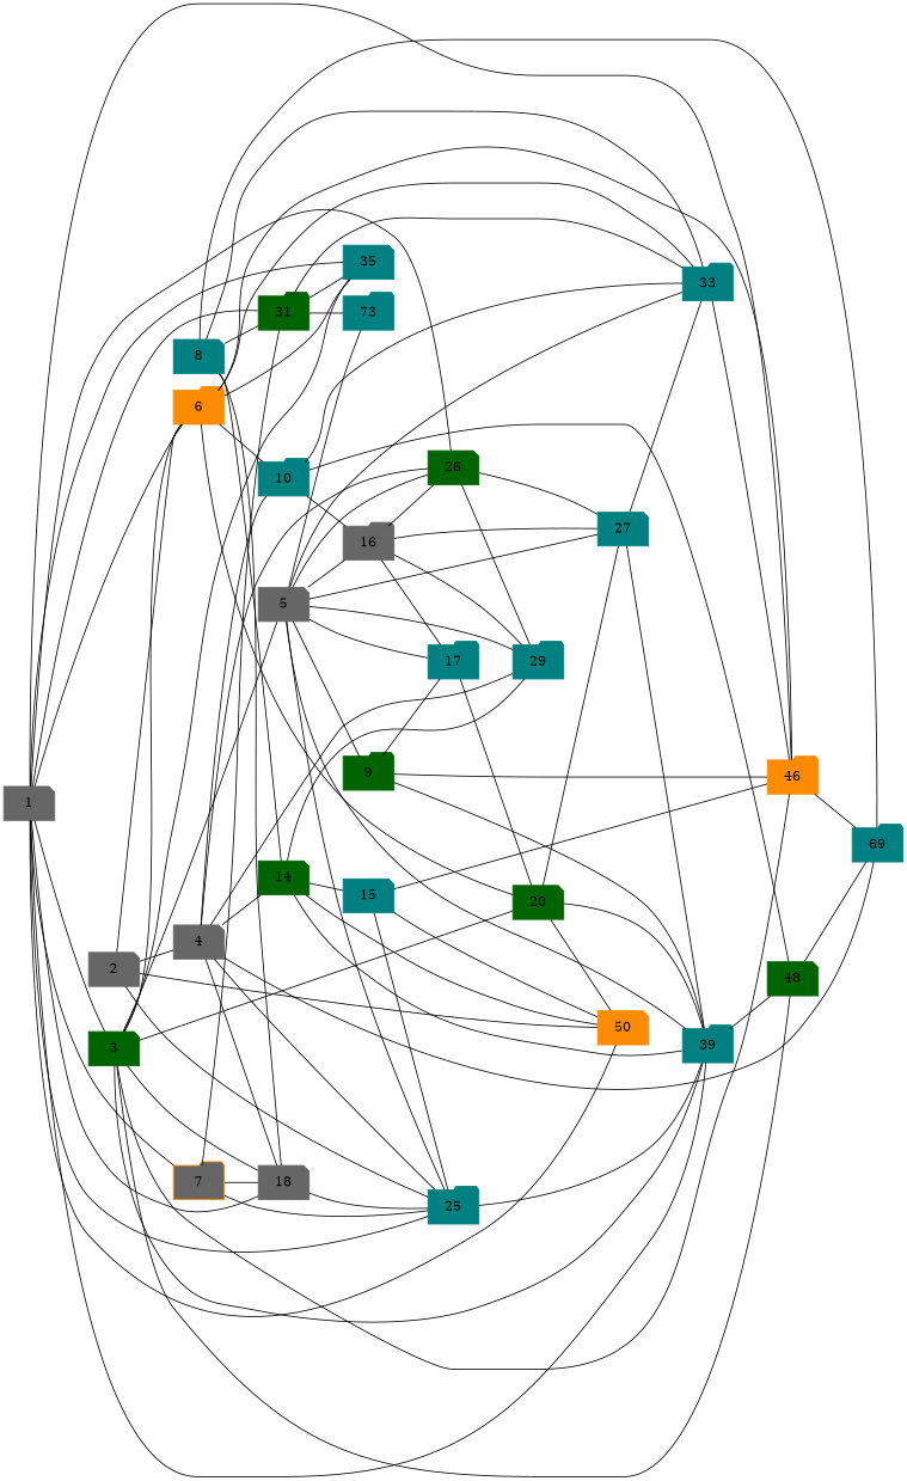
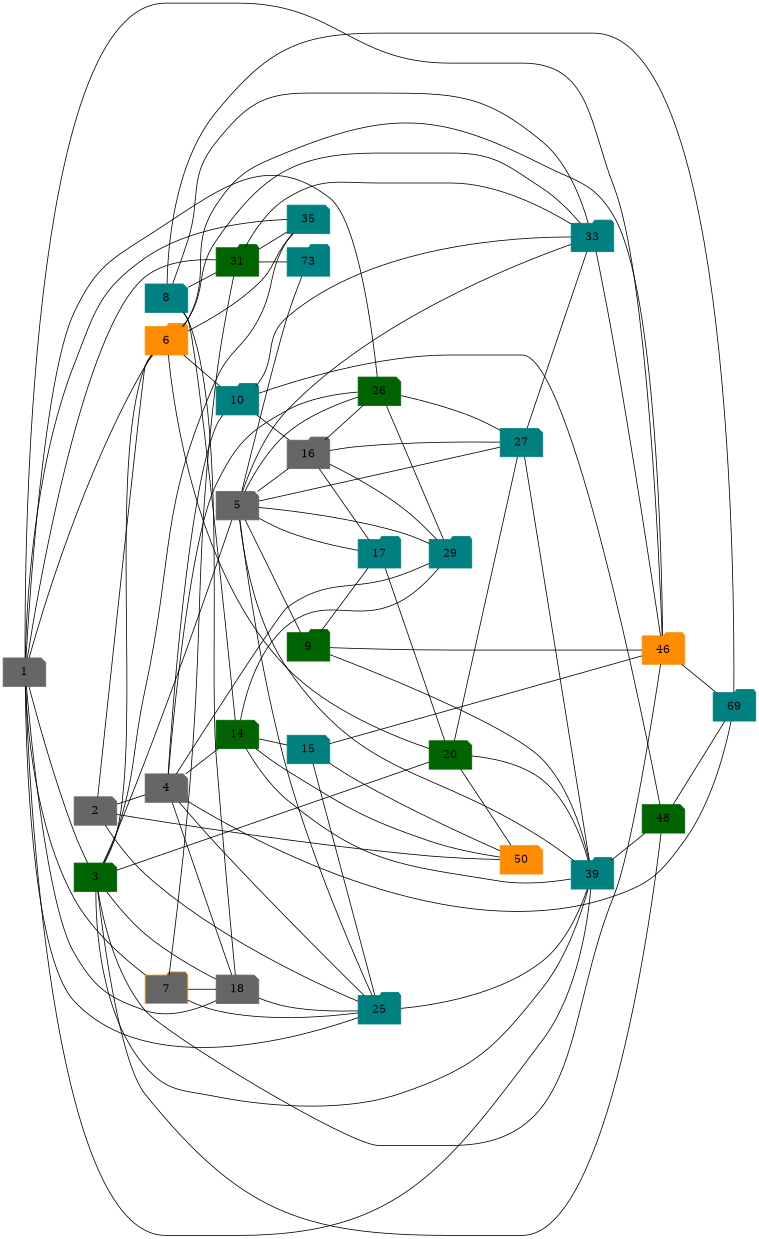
  graph {
    rankdir=LR
    node [color=teal shape=note style=filled]
    1 [color=gray40 super="+21"]
    3 [color=darkgreen super="+11"]
    6 [color=darkorange shape=folder super="+56+41"]
    7 [color=darkorange fillcolor=gray40 shape=folder]
    18 [color=gray40 super="+71+22"]
    25 [shape=folder super="+67+28+61"]
    26 [color=darkgreen super="+43"]
    31 [color=darkgreen shape=folder super="+63+38"]
    35
    39 [shape=folder super="+49+40"]
    46 [color=darkorange shape=folder super="+65"]
    50 [color=darkorange]
    5 [color=gray40 super="+13+60+32+45"]
    20 [color=darkgreen super="+37"]
    48 [color=darkgreen]
    10 [shape=folder super="+68"]
    33 [shape=folder super="+55+72"]
    29 [shape=folder super="+36"]
    27 [super="+64+54"]
    73 [shape=folder]
    69 [shape=folder]
    4 [color=gray40 super="+24"]
    14 [color=darkgreen super="+70+34"]
    2 [color=gray40]
    9 [color=darkgreen shape=folder]
    16 [color=gray40 shape=folder super="+42+52"]
    17 [shape=folder]
    15
    8 [super="+59+19"]
    1 -- 3
    1 -- 6
    1 -- 7
    1 -- 18
    1 -- 25
    1 -- 26
    1 -- 31 [weight=2]
    1 -- 35
    1 -- 39
    1 -- 46
-   1 -- 50
    3 -- 6
    3 -- 18
    3 -- 35
    3 -- 39
    3 -- 46
    3 -- 5 [weight=2]
    3 -- 20
    3 -- 48
    6 -- 35
    6 -- 46
    6 -- 20
    6 -- 10
    6 -- 33
    7 -- 18
    7 -- 25
    7 -- 31
    18 -- 25 [weight=2]
    25 -- 39 [weight=2]
    26 -- 29
    26 -- 27
    31 -- 35
    31 -- 33
    31 -- 73 [weight=2]
    39 -- 48
    46 -- 69
    5 -- 25
    5 -- 26
    5 -- 39
    5 -- 33
    5 -- 29
    5 -- 27 [weight=2]
    5 -- 73 [weight=2]
    5 -- 9
    5 -- 16
    5 -- 17
    20 -- 39
    20 -- 50
    20 -- 27
    48 -- 69
    10 -- 48
    10 -- 33
    10 -- 16 [weight=2]
    33 -- 46
    27 -- 39
    27 -- 33
    4 -- 18 [weight=2]
    4 -- 25
    4 -- 26
    4 -- 10
    4 -- 29 [weight=2]
    4 -- 69
    4 -- 14
    14 -- 39
    14 -- 50
    14 -- 29
    14 -- 15
    2 -- 6
    2 -- 25
    2 -- 50
    2 -- 4
    9 -- 39
    9 -- 46
    9 -- 17
    16 -- 26
    16 -- 29
    16 -- 27 [weight=2]
    16 -- 17
    17 -- 20
    15 -- 25
    15 -- 46
    15 -- 50
    8 -- 18
    8 -- 31
    8 -- 33 [weight=2]
    8 -- 69
    8 -- 14 [weight=3]
  }
